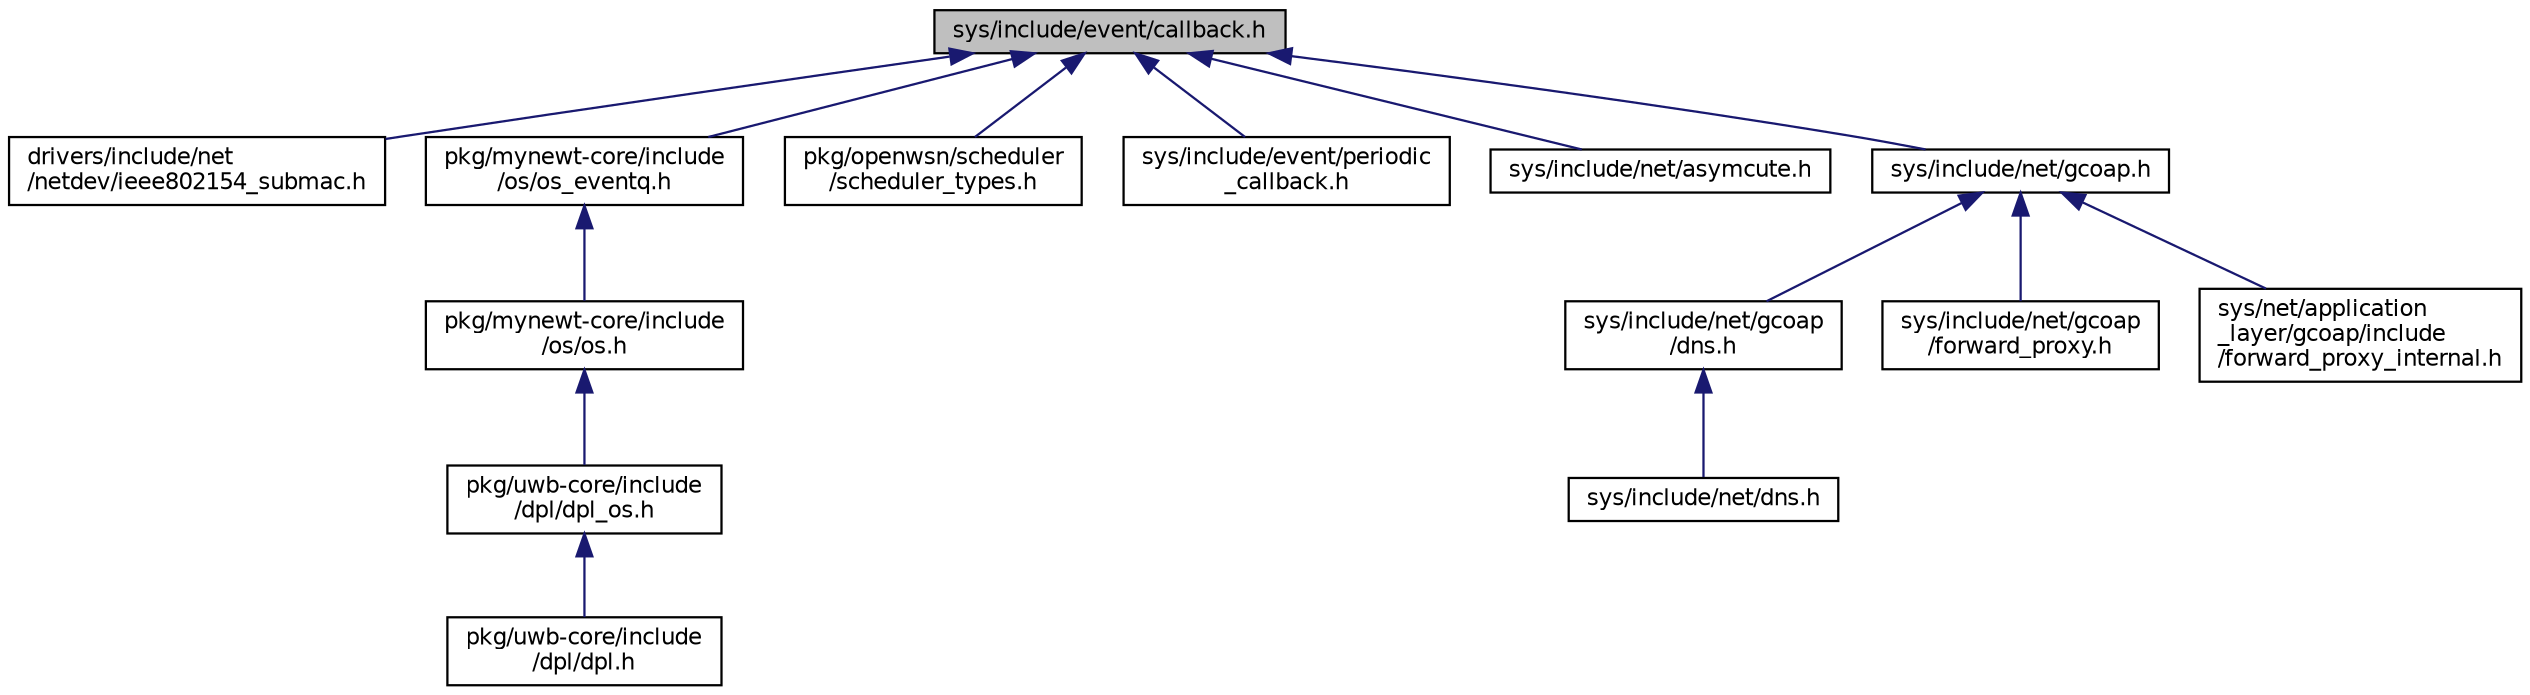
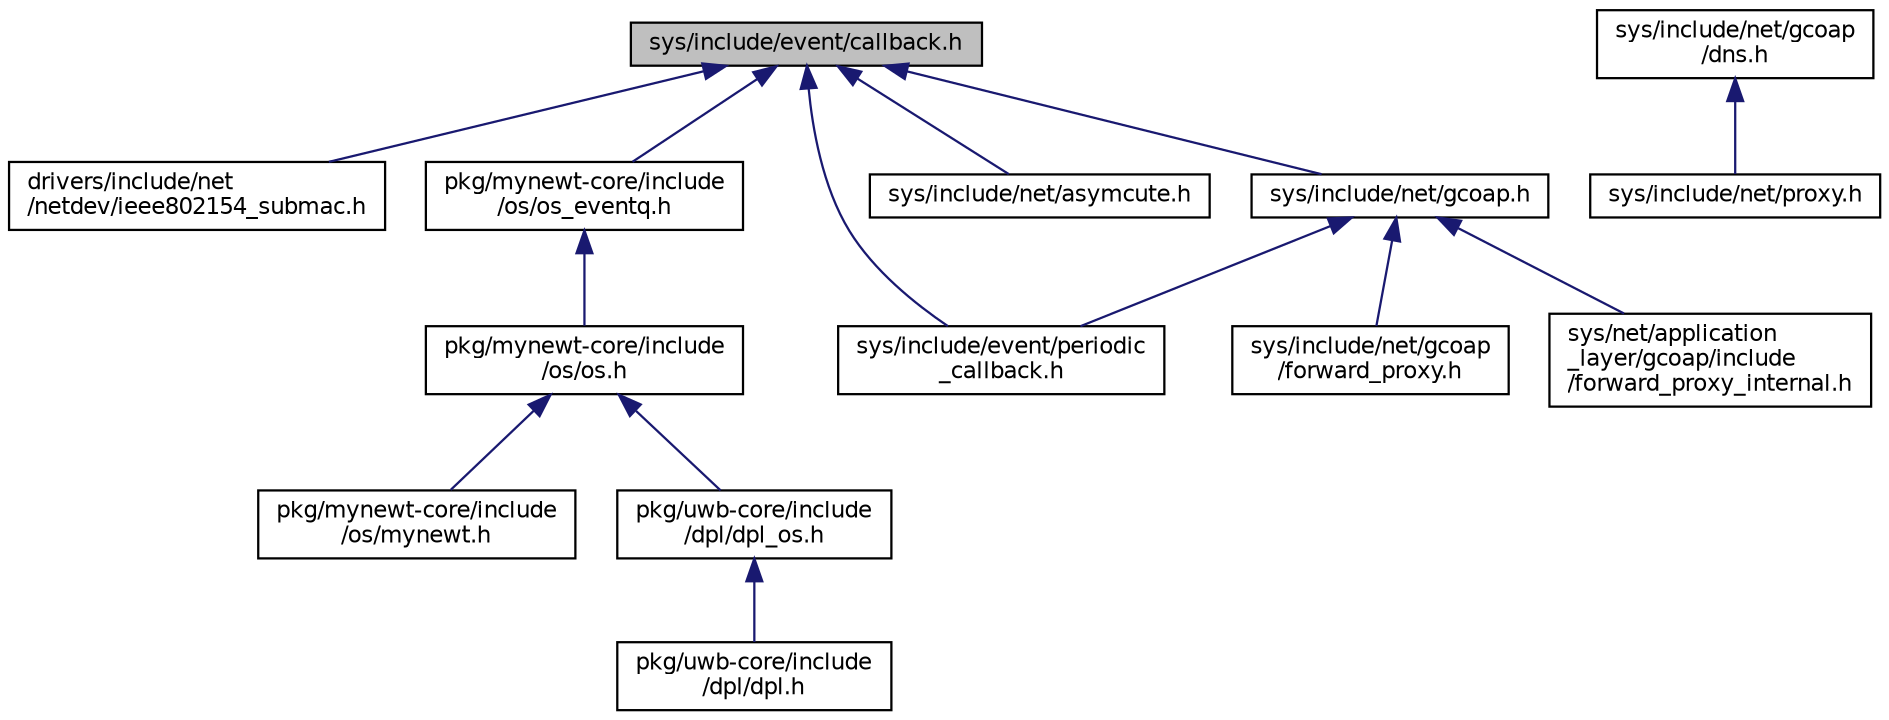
  digraph {
    node [color=black fillcolor=white fontname=Helvetica fontsize=10 shape=record style=filled]
    edge [color=midnightblue dir=back fontname=Helvetica fontsize=10 labelfontname=Helvetica labelfontsize=10 style=solid]
    n1 [fillcolor=grey75 fontcolor=black height=0.2 label="sys/include/event/callback.h" width=0.4]
    n2 [height=0.2 label="drivers/include/net\l/netdev/ieee802154_submac.h" width=0.4]
    n3 [height=0.2 label="pkg/mynewt-core/include\l/os/os_eventq.h" width=0.4]
-   n4 [height=0.2 label="pkg/openwsn/scheduler\l/scheduler_types.h" width=0.4]
    n5 [height=0.2 label="sys/include/event/periodic\l_callback.h" width=0.4]
    n6 [height=0.2 label="sys/include/net/asymcute.h" width=0.4]
    n7 [height=0.2 label="sys/include/net/gcoap.h" width=0.4]
    n8 [height=0.2 label="pkg/mynewt-core/include\l/os/os.h" width=0.4]
    n9 [height=0.2 label="sys/include/net/gcoap\l/dns.h" width=0.4]
    n10 [height=0.2 label="sys/include/net/gcoap\l/forward_proxy.h" width=0.4]
    n11 [height=0.2 label="sys/net/application\l_layer/gcoap/include\l/forward_proxy_internal.h" width=0.4]
+   n12 [height=0.2 label="pkg/mynewt-core/include\l/os/mynewt.h" width=0.4]
    n13 [height=0.2 label="pkg/uwb-core/include\l/dpl/dpl_os.h" width=0.4]
    n14 [height=0.2 label="pkg/uwb-core/include\l/dpl/dpl.h" width=0.4]
-   n15 [height=0.2 label="sys/include/net/dns.h" width=0.4]
+   n15 [height=0.2 label="sys/include/net/proxy.h" width=0.4]
    n1 -> n2
    n1 -> n3
-   n1 -> n4
    n1 -> n5
    n1 -> n6
    n1 -> n7
    n3 -> n8
-   n7 -> n9
+   n7 -> n5
    n7 -> n10
    n7 -> n11
+   n8 -> n12
    n8 -> n13
    n9 -> n15
    n13 -> n14
  }
